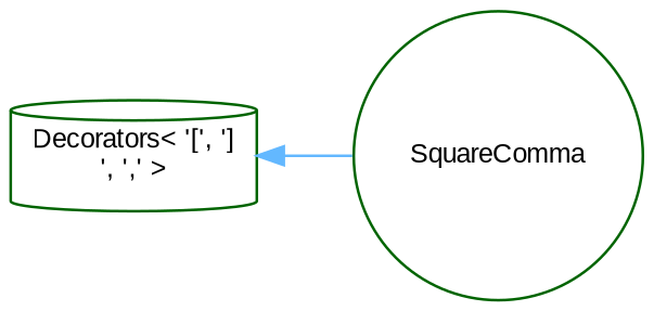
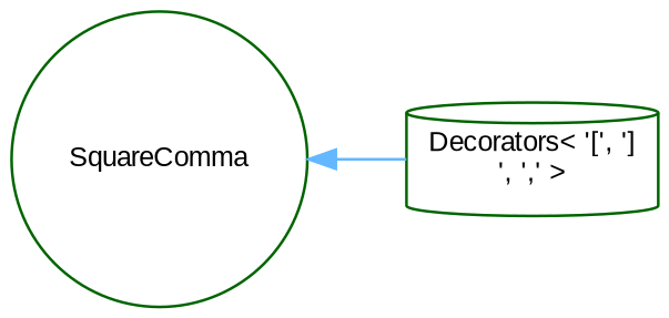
  digraph {
    rankdir=LR
    fontname="Liberation Sans"
    node [color=darkgreen fillcolor=white fontname="Liberation Sans" fontsize=10 style=filled]
    n1 [height=0.2 label="Decorators\< '[', ']\l', ',' \>" shape=cylinder width=0.4]
    n2 [height=0.2 label=SquareComma shape=circle width=0.4]
-   n1 -> n2 [color=steelblue1 dir=back fontname="Liberation Sans" fontsize=10 labelfontname=Helvetica labelfontsize=10 style=solid]
+   n2 -> n1 [color=steelblue1 dir=back fontname="Liberation Sans" fontsize=10 labelfontname=Helvetica labelfontsize=10 style=solid]
  }
